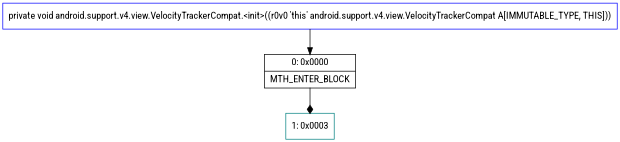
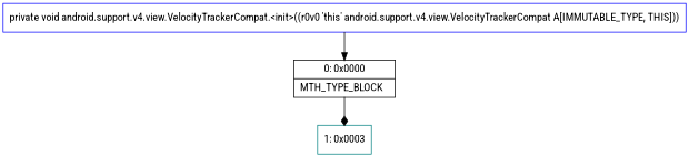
  digraph {
    fontname="Roboto Condensed"
    node [shape=record fontname="Roboto Condensed"]
    edge [fontname="Roboto Condensed"]
-   n1 [color=black label="{0\:\ 0x0000|MTH_ENTER_BLOCK\l}"]
+   n1 [color=black label="{0\:\ 0x0000|MTH_TYPE_BLOCK\l}"]
    n2 [color=teal label="{1\:\ 0x0003}"]
    n3 [label="{private void android.support.v4.view.VelocityTrackerCompat.\<init\>((r0v0 'this' android.support.v4.view.VelocityTrackerCompat A[IMMUTABLE_TYPE, THIS])) }" color=blue]
    subgraph cluster_1 {
      label="R(0)"
    }
    n1 -> n2 [arrowhead=diamond]
    n3 -> n1 [arrowhead=normal]
  }
